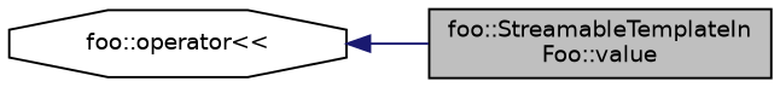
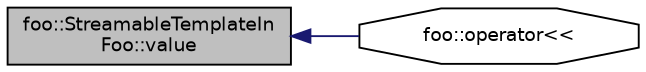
  digraph {
    rankdir=LR
    node [color=black fontname=Helvetica fontsize=10 style=filled]
    n1 [fillcolor=grey75 fontcolor=black height=0.2 label="foo::StreamableTemplateIn\lFoo::value" shape=box width=0.4]
    n2 [fillcolor=white height=0.2 label="foo::operator\<\<" shape=octagon width=0.4]
-   n2 -> n1 [color=midnightblue dir=back fontname=Helvetica fontsize=10 labelfontname=Helvetica labelfontsize=10 style=solid]
+   n1 -> n2 [color=midnightblue dir=back fontname=Helvetica fontsize=10 labelfontname=Helvetica labelfontsize=10 style=solid]
  }
